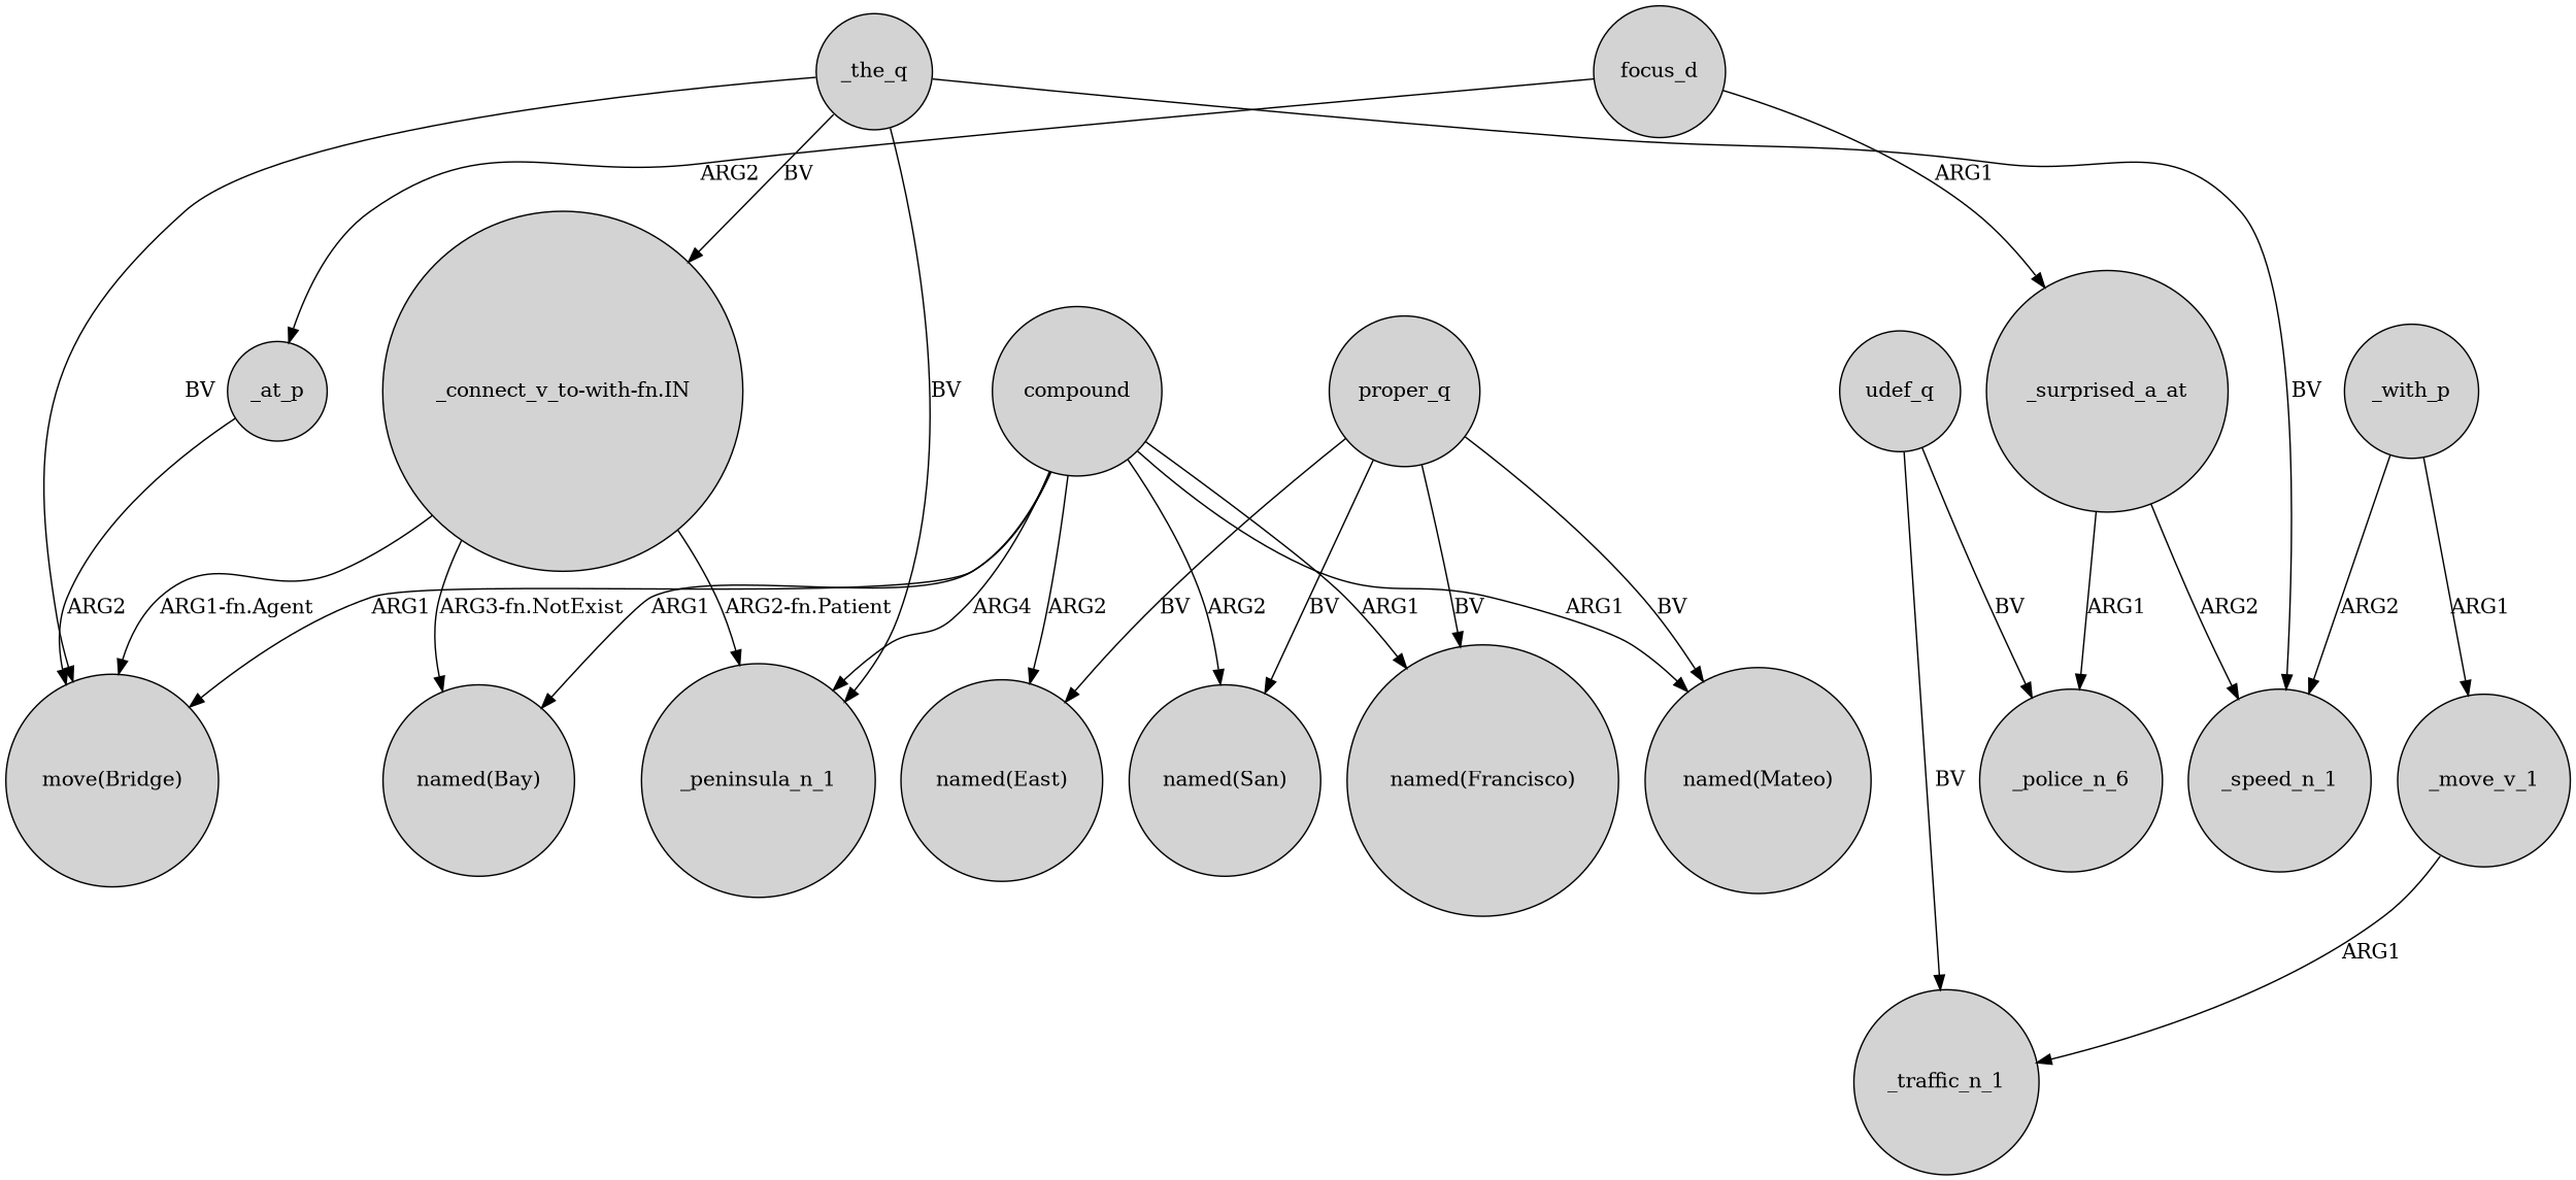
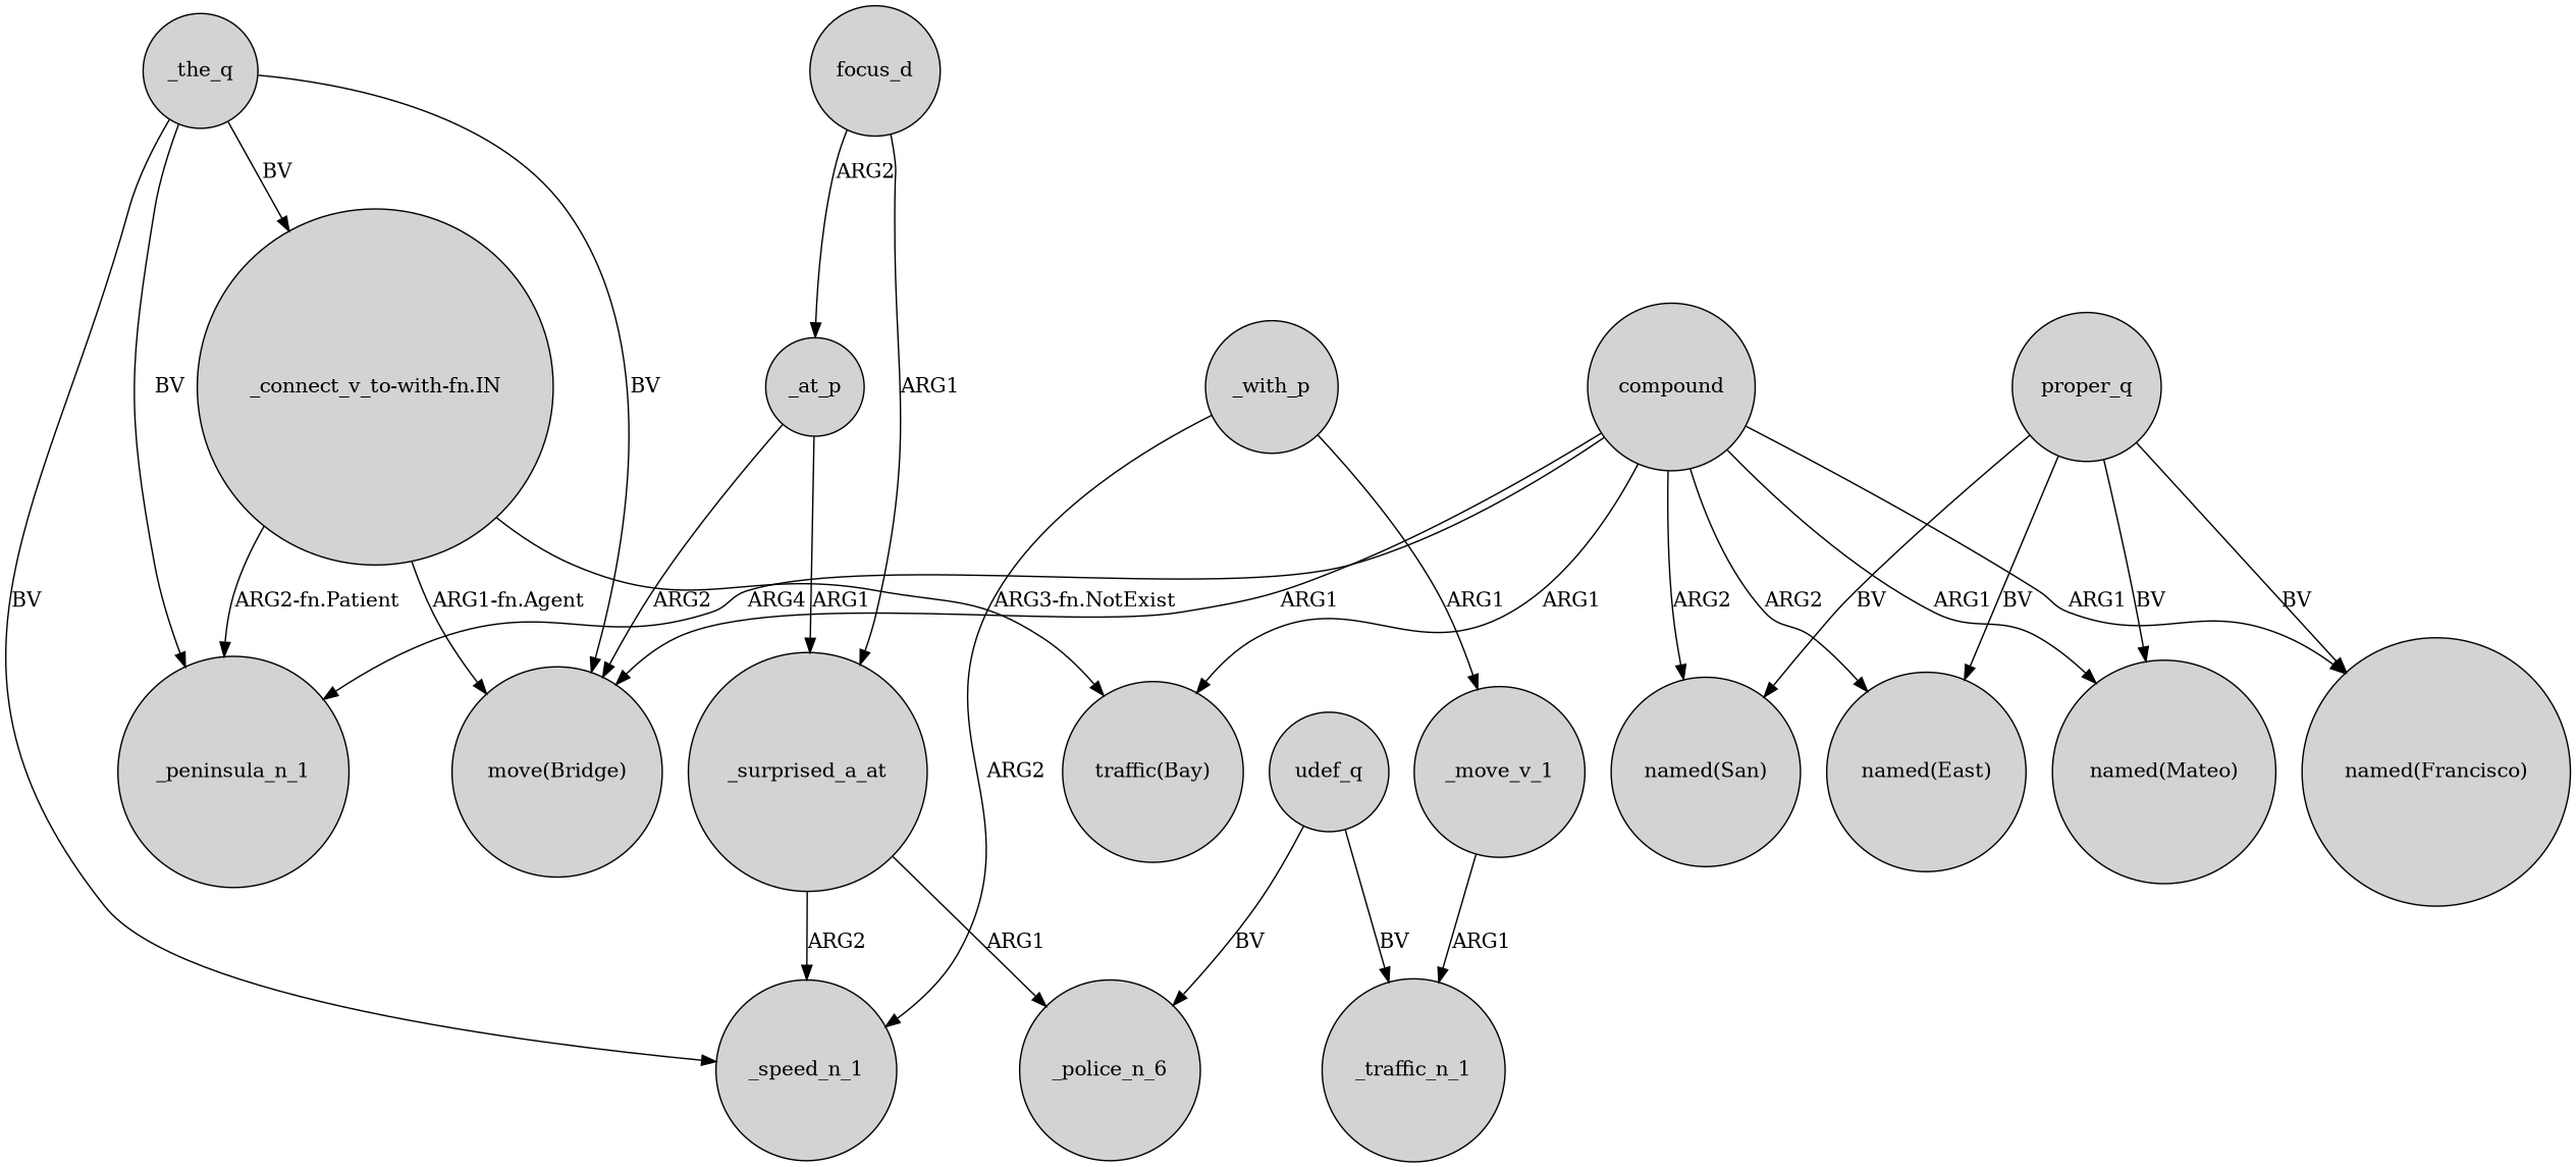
  digraph {
    fontname="DejaVu Serif"
    node [fontname="DejaVu Serif" shape=circle style=filled]
    edge [fontname="DejaVu Serif"]
    compound
    _peninsula_n_1
    n3 [label="move(Bridge)"]
    "named(Francisco)"
    "named(San)"
-   "named(Bay)"
+   "named(Bay)" [label="traffic(Bay)"]
    "named(Mateo)"
    "named(East)"
    "_connect_v_to-with-fn.IN"
    proper_q
    _surprised_a_at
    _speed_n_1
    n13 [label=_police_n_6]
    _at_p
    focus_d
    _the_q
    _with_p
    _move_v_1
    _traffic_n_1
    udef_q
    compound -> _peninsula_n_1 [label=ARG4]
    compound -> n3 [label=ARG1]
    compound -> "named(Francisco)" [label=ARG1]
    compound -> "named(San)" [label=ARG2]
    compound -> "named(Bay)" [label=ARG1]
    compound -> "named(Mateo)" [label=ARG1]
    compound -> "named(East)" [label=ARG2]
    "_connect_v_to-with-fn.IN" -> _peninsula_n_1 [label="ARG2-fn.Patient"]
    "_connect_v_to-with-fn.IN" -> n3 [label="ARG1-fn.Agent"]
    "_connect_v_to-with-fn.IN" -> "named(Bay)" [label="ARG3-fn.NotExist"]
    proper_q -> "named(Francisco)" [label=BV]
    proper_q -> "named(San)" [label=BV]
    proper_q -> "named(Mateo)" [label=BV]
    proper_q -> "named(East)" [label=BV]
    _surprised_a_at -> _speed_n_1 [label=ARG2]
    _surprised_a_at -> n13 [label=ARG1]
    _at_p -> n3 [label=ARG2]
+   _at_p -> _surprised_a_at [label=ARG1]
    focus_d -> _surprised_a_at [label=ARG1]
    focus_d -> _at_p [label=ARG2]
    _the_q -> _peninsula_n_1 [label=BV]
    _the_q -> n3 [label=BV]
    _the_q -> "_connect_v_to-with-fn.IN" [label=BV]
    _the_q -> _speed_n_1 [label=BV]
    _with_p -> _speed_n_1 [label=ARG2]
    _with_p -> _move_v_1 [label=ARG1]
    _move_v_1 -> _traffic_n_1 [label=ARG1]
    udef_q -> n13 [label=BV]
    udef_q -> _traffic_n_1 [label=BV]
  }
